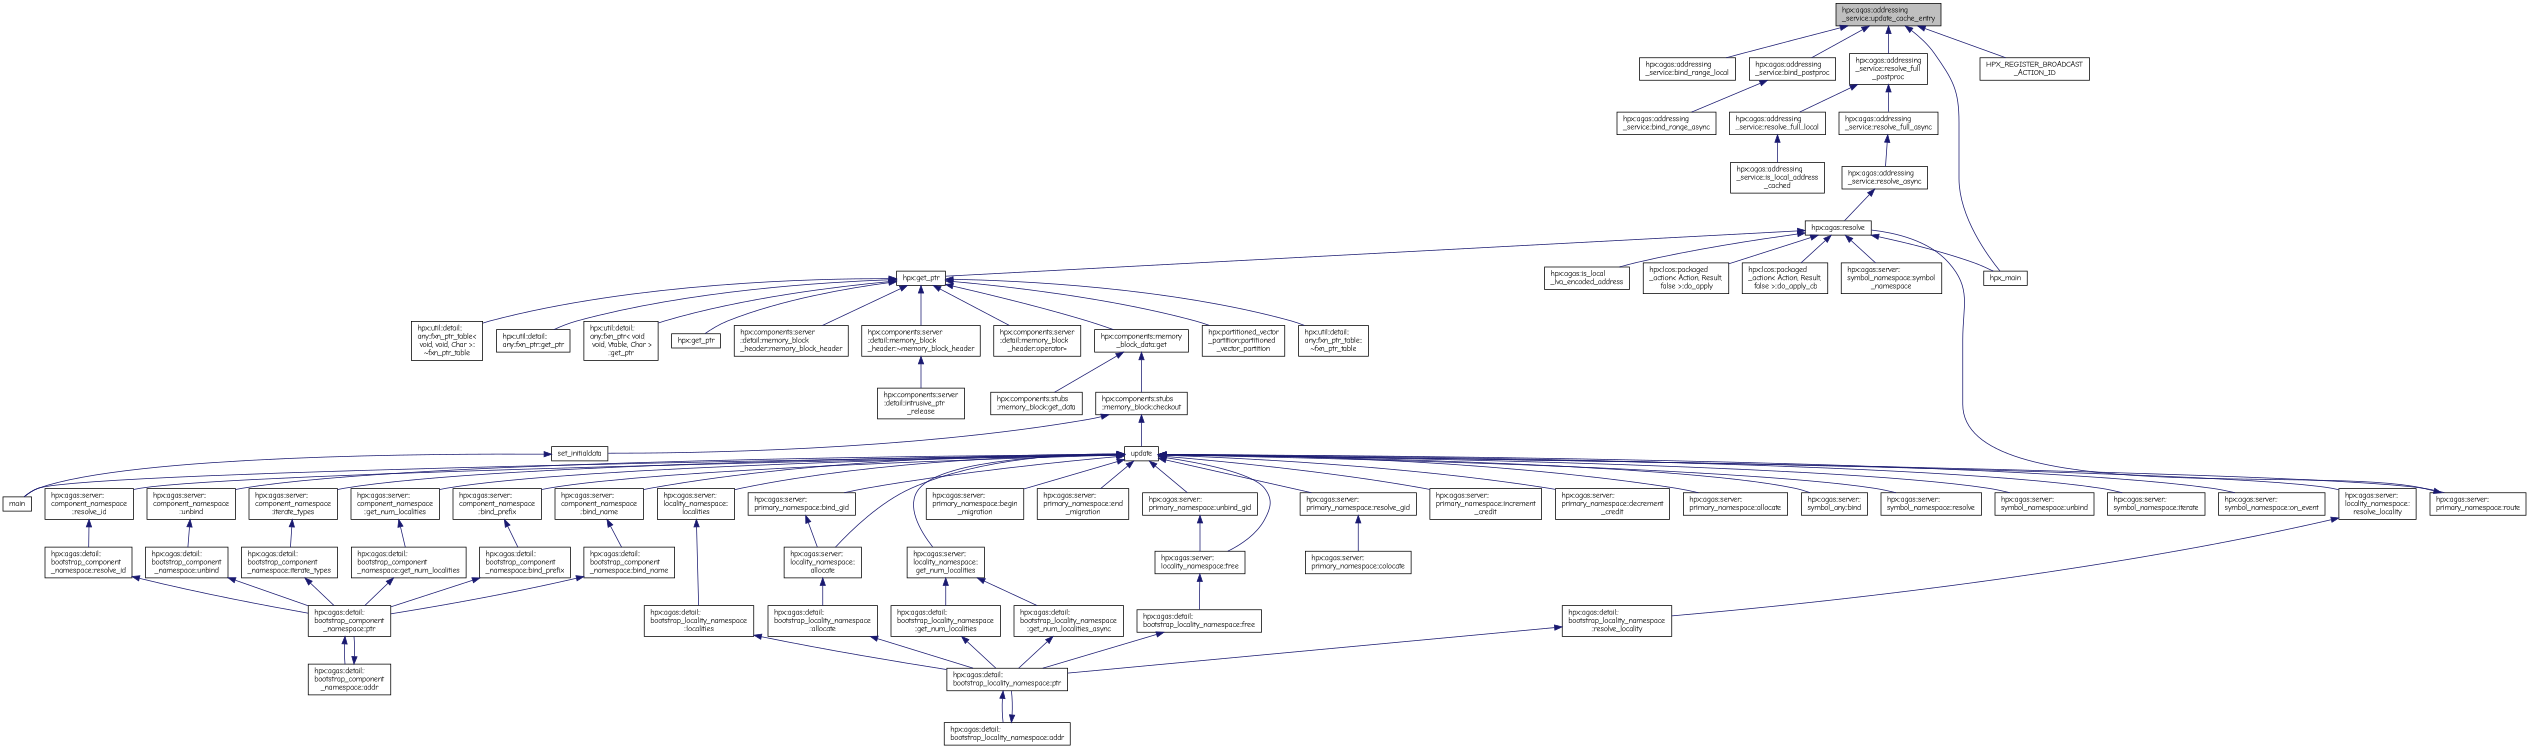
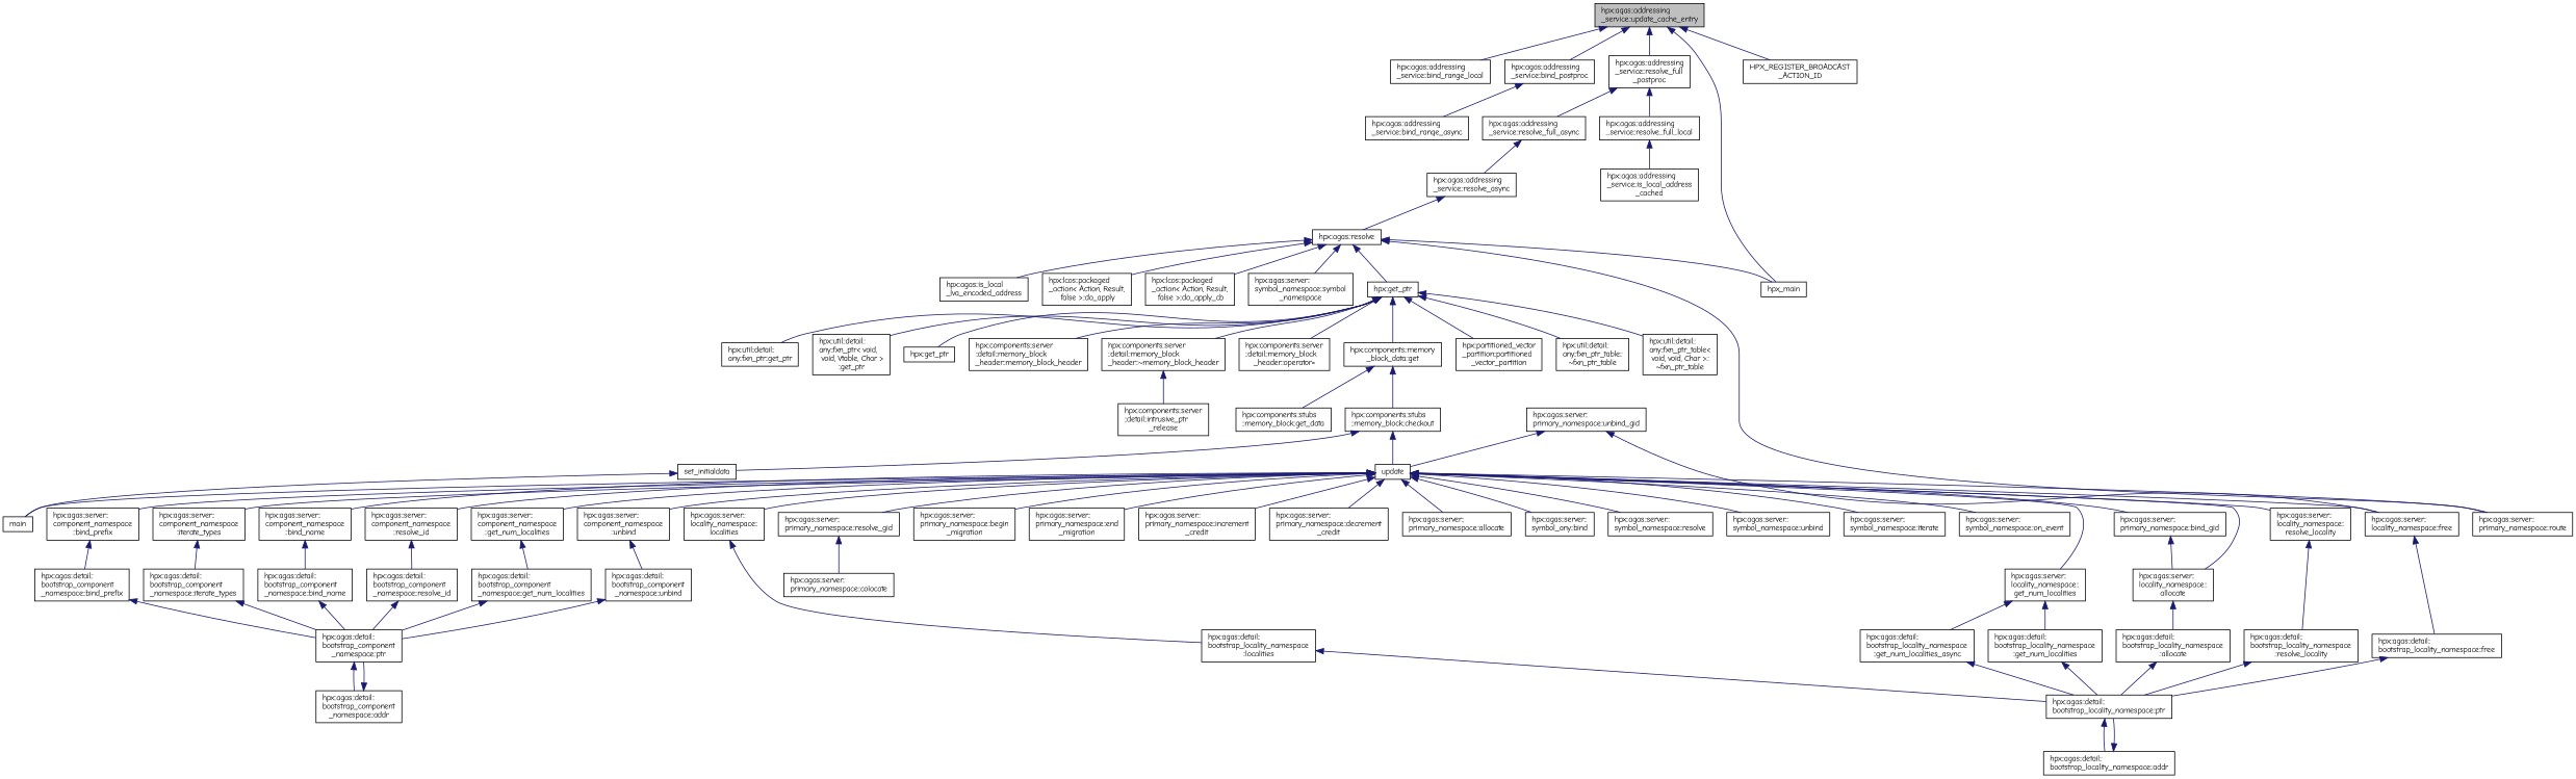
  digraph {
    fontname="Comic Neue"
    rankdir=TB
    node [color=black fillcolor=white fontname="Comic Neue" fontsize=10 shape=record style=filled]
    edge [color=midnightblue dir=back fontname="Comic Neue" fontsize=10 labelfontname=Helvetica labelfontsize=10 style=solid]
    n1 [fillcolor=grey75 fontcolor=black height=0.2 label="hpx::agas::addressing\l_service::update_cache_entry" width=0.4]
    n2 [height=0.2 label="hpx::agas::addressing\l_service::bind_range_local" width=0.4]
    n3 [height=0.2 label="hpx::agas::addressing\l_service::bind_postproc" width=0.4]
    n4 [height=0.2 label="hpx::agas::addressing\l_service::resolve_full\l_postproc" width=0.4]
    n5 [height=0.2 label=hpx_main width=0.4]
    n6 [height=0.2 label="HPX_REGISTER_BROADCAST\l_ACTION_ID" width=0.4]
    n7 [height=0.2 label="hpx::agas::addressing\l_service::bind_range_async" width=0.4]
    n8 [height=0.2 label="hpx::agas::addressing\l_service::resolve_full_local" width=0.4]
    n9 [height=0.2 label="hpx::agas::addressing\l_service::is_local_address\l_cached" width=0.4]
    n10 [height=0.2 label="hpx::agas::addressing\l_service::resolve_full_async" width=0.4]
    n11 [height=0.2 label="hpx::agas::addressing\l_service::resolve_async" width=0.4]
    n12 [height=0.2 label="hpx::agas::resolve" width=0.4]
    n13 [height=0.2 label="hpx::get_ptr" width=0.4]
    n14 [height=0.2 label="hpx::agas::server::\lprimary_namespace::route" width=0.4]
    n15 [height=0.2 label="hpx::agas::is_local\l_lva_encoded_address" width=0.4]
    n16 [height=0.2 label="hpx::lcos::packaged\l_action\< Action, Result,\l false \>::do_apply" width=0.4]
    n17 [height=0.2 label="hpx::lcos::packaged\l_action\< Action, Result,\l false \>::do_apply_cb" width=0.4]
    n18 [height=0.2 label="hpx::agas::server::\lsymbol_namespace::symbol\l_namespace" width=0.4]
    n19 [height=0.2 label="hpx::util::detail::\lany::fxn_ptr_table::\l~fxn_ptr_table" width=0.4]
    n20 [height=0.2 label="hpx::util::detail::\lany::fxn_ptr_table\<\l void, void, Char \>::\l~fxn_ptr_table" width=0.4]
    n21 [height=0.2 label="hpx::util::detail::\lany::fxn_ptr::get_ptr" width=0.4]
    n22 [height=0.2 label="hpx::util::detail::\lany::fxn_ptr\< void,\l void, Vtable, Char \>\l::get_ptr" width=0.4]
    n23 [height=0.2 label="hpx::get_ptr" width=0.4]
    n24 [height=0.2 label="hpx::components::server\l::detail::memory_block\l_header::memory_block_header" width=0.4]
    n25 [height=0.2 label="hpx::components::server\l::detail::memory_block\l_header::~memory_block_header" width=0.4]
    n26 [height=0.2 label="hpx::components::server\l::detail::memory_block\l_header::operator=" width=0.4]
    n27 [height=0.2 label="hpx::components::memory\l_block_data::get" width=0.4]
    n28 [height=0.2 label="hpx::partitioned_vector\l_partition::partitioned\l_vector_partition" width=0.4]
    n29 [height=0.2 label="hpx::components::server\l::detail::intrusive_ptr\l_release" width=0.4]
    n30 [height=0.2 label="hpx::components::stubs\l::memory_block::get_data" width=0.4]
    n31 [height=0.2 label="hpx::components::stubs\l::memory_block::checkout" width=0.4]
    n32 [height=0.2 label=set_initialdata width=0.4]
    n33 [height=0.2 label=update width=0.4]
    n34 [height=0.2 label=main width=0.4]
    n35 [height=0.2 label="hpx::agas::server::\lcomponent_namespace\l::bind_prefix" width=0.4]
    n36 [height=0.2 label="hpx::agas::server::\lcomponent_namespace\l::bind_name" width=0.4]
    n37 [height=0.2 label="hpx::agas::server::\lcomponent_namespace\l::resolve_id" width=0.4]
    n38 [height=0.2 label="hpx::agas::server::\lcomponent_namespace\l::unbind" width=0.4]
    n39 [height=0.2 label="hpx::agas::server::\lcomponent_namespace\l::iterate_types" width=0.4]
    n40 [height=0.2 label="hpx::agas::server::\lcomponent_namespace\l::get_num_localities" width=0.4]
    n41 [height=0.2 label="hpx::agas::server::\llocality_namespace::\lallocate" width=0.4]
    n42 [height=0.2 label="hpx::agas::server::\llocality_namespace::\lresolve_locality" width=0.4]
    n43 [height=0.2 label="hpx::agas::server::\llocality_namespace::free" width=0.4]
    n44 [height=0.2 label="hpx::agas::server::\llocality_namespace::\llocalities" width=0.4]
    n45 [height=0.2 label="hpx::agas::server::\llocality_namespace::\lget_num_localities" width=0.4]
    n46 [height=0.2 label="hpx::agas::server::\lprimary_namespace::begin\l_migration" width=0.4]
    n47 [height=0.2 label="hpx::agas::server::\lprimary_namespace::end\l_migration" width=0.4]
    n48 [height=0.2 label="hpx::agas::server::\lprimary_namespace::bind_gid" width=0.4]
    n49 [height=0.2 label="hpx::agas::server::\lprimary_namespace::resolve_gid" width=0.4]
    n50 [height=0.2 label="hpx::agas::server::\lprimary_namespace::unbind_gid" width=0.4]
    n51 [height=0.2 label="hpx::agas::server::\lprimary_namespace::increment\l_credit" width=0.4]
    n52 [height=0.2 label="hpx::agas::server::\lprimary_namespace::decrement\l_credit" width=0.4]
    n53 [height=0.2 label="hpx::agas::server::\lprimary_namespace::allocate" width=0.4]
    n54 [height=0.2 label="hpx::agas::server::\lsymbol_any::bind" width=0.4]
    n55 [height=0.2 label="hpx::agas::server::\lsymbol_namespace::resolve" width=0.4]
    n56 [height=0.2 label="hpx::agas::server::\lsymbol_namespace::unbind" width=0.4]
    n57 [height=0.2 label="hpx::agas::server::\lsymbol_namespace::iterate" width=0.4]
    n58 [height=0.2 label="hpx::agas::server::\lsymbol_namespace::on_event" width=0.4]
    n59 [height=0.2 label="hpx::agas::detail::\lbootstrap_component\l_namespace::bind_prefix" width=0.4]
    n60 [height=0.2 label="hpx::agas::detail::\lbootstrap_component\l_namespace::bind_name" width=0.4]
    n61 [height=0.2 label="hpx::agas::detail::\lbootstrap_component\l_namespace::resolve_id" width=0.4]
    n62 [height=0.2 label="hpx::agas::detail::\lbootstrap_component\l_namespace::unbind" width=0.4]
    n63 [height=0.2 label="hpx::agas::detail::\lbootstrap_component\l_namespace::iterate_types" width=0.4]
    n64 [height=0.2 label="hpx::agas::detail::\lbootstrap_component\l_namespace::get_num_localities" width=0.4]
    n65 [height=0.2 label="hpx::agas::detail::\lbootstrap_locality_namespace\l::allocate" width=0.4]
    n66 [height=0.2 label="hpx::agas::detail::\lbootstrap_locality_namespace\l::resolve_locality" width=0.4]
    n67 [height=0.2 label="hpx::agas::detail::\lbootstrap_locality_namespace::free" width=0.4]
    n68 [height=0.2 label="hpx::agas::detail::\lbootstrap_locality_namespace\l::localities" width=0.4]
    n69 [height=0.2 label="hpx::agas::detail::\lbootstrap_locality_namespace\l::get_num_localities" width=0.4]
    n70 [height=0.2 label="hpx::agas::detail::\lbootstrap_locality_namespace\l::get_num_localities_async" width=0.4]
    n71 [height=0.2 label="hpx::agas::server::\lprimary_namespace::colocate" width=0.4]
    n72 [height=0.2 label="hpx::agas::detail::\lbootstrap_component\l_namespace::ptr" width=0.4]
    n73 [height=0.2 label="hpx::agas::detail::\lbootstrap_component\l_namespace::addr" width=0.4]
    n74 [height=0.2 label="hpx::agas::detail::\lbootstrap_locality_namespace::ptr" width=0.4]
    n75 [height=0.2 label="hpx::agas::detail::\lbootstrap_locality_namespace::addr" width=0.4]
    n1 -> n2
    n1 -> n3
    n1 -> n4
    n1 -> n5
    n1 -> n6
    n3 -> n7
    n4 -> n8
    n4 -> n10
    n8 -> n9
    n10 -> n11
    n11 -> n12
    n12 -> n5
    n12 -> n13
-   n14 -> n12
+   n12 -> n14
    n12 -> n15
    n12 -> n16
    n12 -> n17
    n12 -> n18
    n13 -> n19
    n13 -> n20
    n13 -> n21
    n13 -> n22
    n13 -> n23
    n13 -> n24
    n13 -> n25
    n13 -> n26
    n13 -> n27
    n13 -> n28
    n25 -> n29
    n27 -> n30
    n27 -> n31
    n31 -> n32
    n31 -> n33
    n32 -> n34
    n33 -> n14
    n33 -> n34
    n33 -> n35
    n33 -> n36
    n33 -> n37
    n33 -> n38
    n33 -> n39
    n33 -> n40
    n33 -> n41
    n33 -> n42
    n33 -> n43
    n33 -> n44
    n33 -> n45
    n33 -> n46
    n33 -> n47
    n33 -> n48
    n33 -> n49
-   n33 -> n50
+   n50 -> n33
    n33 -> n51
    n33 -> n52
    n33 -> n53
    n33 -> n54
    n33 -> n55
    n33 -> n56
    n33 -> n57
    n33 -> n58
    n35 -> n59
    n36 -> n60
    n37 -> n61
    n38 -> n62
    n39 -> n63
    n40 -> n64
    n41 -> n65
    n42 -> n66
    n43 -> n67
    n44 -> n68
    n45 -> n69
    n45 -> n70
    n48 -> n41
    n49 -> n71
    n50 -> n43
    n59 -> n72
    n60 -> n72
    n61 -> n72
    n62 -> n72
    n63 -> n72
    n64 -> n72
    n65 -> n74
    n66 -> n74
    n67 -> n74
    n68 -> n74
    n69 -> n74
    n70 -> n74
    n72 -> n73
    n73 -> n72
    n74 -> n75
    n75 -> n74
  }
